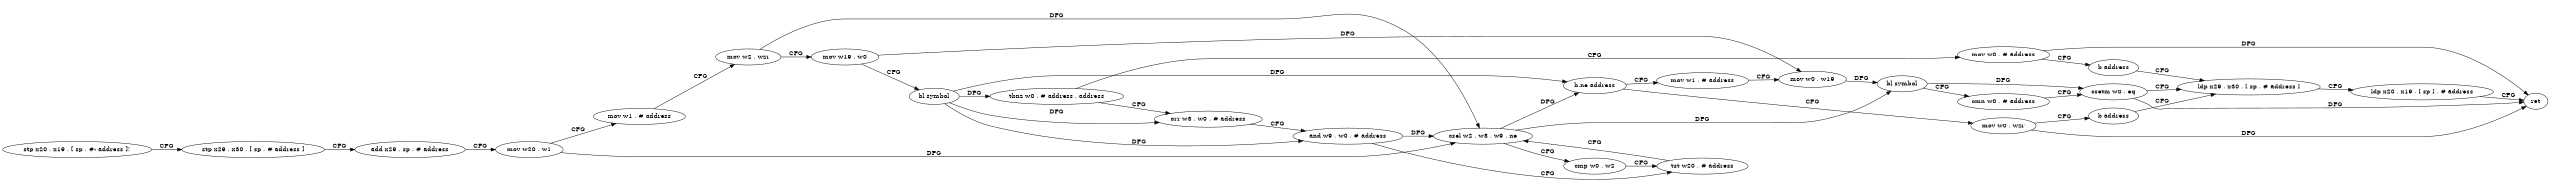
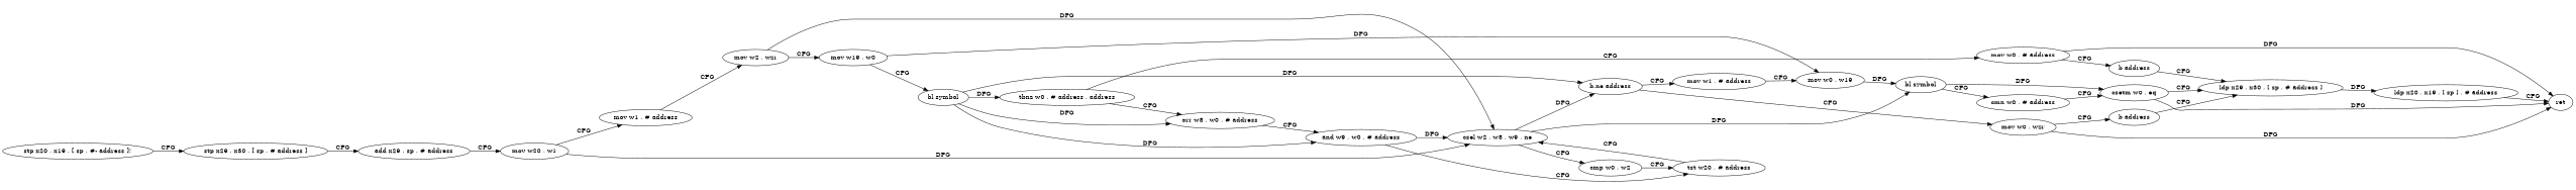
  digraph {
    rankdir=LR
    n1 [label="stp x20 , x19 , [ sp , #- address ]!"]
    n2 [label="stp x29 , x30 , [ sp , # address ]"]
    n3 [label="add x29 , sp , # address"]
    n4 [label="mov w20 , w1"]
    n5 [label="mov w1 , # address"]
    n6 [label="csel w2 , w8 , w9 , ne"]
    n7 [label="mov w2 , wzr"]
    n8 [label="b.ne address"]
    n9 [label="cmp w0 , w2"]
    n10 [label="bl symbol"]
    n11 [label="mov w19 , w0"]
    n12 [label="bl symbol"]
    n13 [label="mov w0 , w19"]
    n14 [label="tbnz w0 , # address , address"]
    n15 [label="orr w8 , w0 , # address"]
    n16 [label="and w9 , w0 , # address"]
    n17 [label="mov w0 , # address"]
    n18 [label="tst w20 , # address"]
    n19 [label="mov w1 , # address"]
    n20 [label="mov w0 , wzr"]
    n21 [label="b address"]
    n22 [label=ret]
    n23 [label="ldp x29 , x30 , [ sp , # address ]"]
    n24 [label="ldp x20 , x19 , [ sp ] , # address"]
    n25 [label="cmn w0 , # address"]
    n26 [label="csetm w0 , eq"]
    n27 [label="b address"]
    n1 -> n2 [label=CFG]
    n2 -> n3 [label=CFG]
    n3 -> n4 [label=CFG]
    n4 -> n5 [label=CFG]
    n4 -> n6 [label=DFG]
    n5 -> n7 [label=CFG]
    n6 -> n8 [label=DFG]
    n6 -> n9 [label=CFG]
    n6 -> n10 [label=DFG]
    n7 -> n6 [label=DFG]
    n7 -> n11 [label=CFG]
    n8 -> n19 [label=CFG]
    n8 -> n20 [label=CFG]
    n9 -> n18 [label=CFG]
    n10 -> n25 [label=CFG]
    n10 -> n26 [label=DFG]
    n11 -> n12 [label=CFG]
    n11 -> n13 [label=DFG]
    n12 -> n8 [label=DFG]
    n12 -> n14 [label=DFG]
    n12 -> n15 [label=DFG]
    n12 -> n16 [label=DFG]
    n13 -> n10 [label=DFG]
    n14 -> n15 [label=CFG]
    n14 -> n17 [label=CFG]
    n15 -> n16 [label=CFG]
    n16 -> n6 [label=DFG]
    n16 -> n18 [label=CFG]
    n17 -> n21 [label=CFG]
    n17 -> n22 [label=DFG]
    n18 -> n6 [label=CFG]
    n19 -> n13 [label=CFG]
    n20 -> n22 [label=DFG]
    n20 -> n27 [label=CFG]
    n21 -> n23 [label=CFG]
-   n23 -> n24 [label=CFG]
+   n23 -> n24 [label=DFG]
    n24 -> n22 [label=CFG]
    n25 -> n26 [label=CFG]
    n26 -> n22 [label=DFG]
    n26 -> n23 [label=CFG]
    n27 -> n23 [label=CFG]
  }
